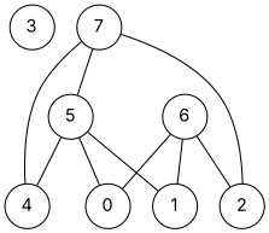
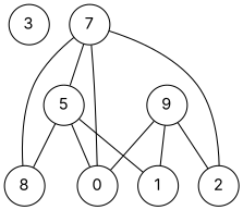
  graph {
    fontname=Inter
    node [fontname=Inter shape=circle]
    edge [fontname=Inter]
    3
    5
-   4
+   4 [label=8]
    0
    1
-   6
+   6 [label=9]
    2
    7
    5 -- 4
    5 -- 0
    5 -- 1
    6 -- 0
    6 -- 1
    6 -- 2
    7 -- 5
    7 -- 4
+   7 -- 0
    7 -- 2
  }
